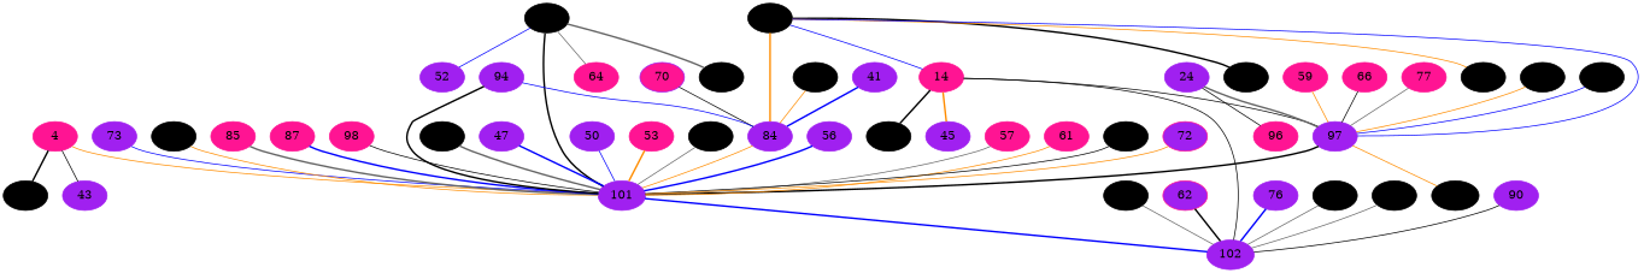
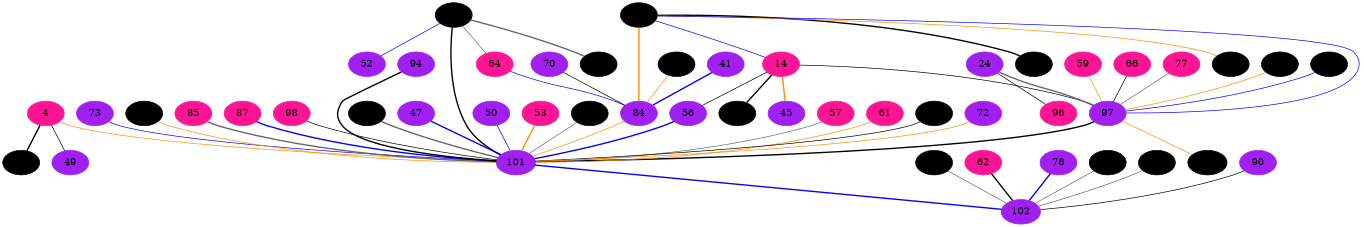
  graph {
    node [color=black style=filled]
    edge [color=black style=solid]
    4 [color=deeppink super="+1"]
-   43 [color=purple super="+29"]
+   43 [color=purple super="+29" label=49]
    81
    101 [color=purple super="+93+92+28+30+99+37+38+39+40"]
    102 [color=purple super="+88+15"]
    10 [super="+7"]
    14 [color=deeppink super="+12"]
    67 [super="+65"]
    84 [color=purple super="+9+8"]
    95
    97 [color=purple super="+91+25+22+31"]
    27
    45 [color=purple]
    100
    18 [super="+17"]
    52 [color=purple super="+32"]
    64 [color=deeppink]
    79
    24 [color=purple super="+23"]
    96 [color=deeppink]
    36
    41 [color=purple]
    46
    47 [color=purple]
    50 [color=purple]
    53 [color=deeppink]
    54
    55 [super="+34"]
    56 [color=purple]
    57 [color=deeppink]
    59 [color=deeppink]
    61 [color=deeppink]
-   62 [color=deeppink fillcolor=purple]
+   62 [color=deeppink]
    66 [color=deeppink]
    68
-   70 [color=purple fillcolor=deeppink]
+   70 [color=purple]
    72 [color=deeppink fillcolor=purple]
    73 [color=purple]
    75
    76 [color=purple]
    77 [color=deeppink]
    78
    82 [super="+48+60"]
    83 [super="+26+44"]
    85 [color=deeppink]
    87 [color=deeppink]
    89
    90 [color=purple]
    94 [color=purple]
    98 [color=deeppink]
    4 -- 43
    4 -- 81 [style=bold]
    4 -- 101 [color=darkorange weight=6]
    101 -- 102 [color=blue style=bold weight=4]
    10 -- 14 [color=blue]
    10 -- 67 [style=bold]
    10 -- 84 [color=darkorange style=bold weight=6]
    10 -- 95 [color=darkorange]
    10 -- 97 [color=blue]
-   14 -- 102 [weight=6]
+   14 -- 56 [weight=6]
    14 -- 97
    14 -- 27 [style=bold]
    14 -- 45 [color=darkorange style=bold]
    84 -- 101 [color=darkorange weight=4]
    97 -- 101 [style=bold weight=6]
    97 -- 100 [color=darkorange]
    18 -- 101 [style=bold weight=6]
    18 -- 52 [color=blue]
    18 -- 64 [color=gray40]
    18 -- 79 [color=gray40 style=bold]
-   94 -- 84 [color=blue]
+   64 -- 84 [color=blue]
    24 -- 97 [color=gray40 style=bold weight=6]
    24 -- 96
    36 -- 84 [color=darkorange]
    41 -- 84 [color=blue style=bold]
    46 -- 101 [color=gray40 style=bold]
    47 -- 101 [color=blue style=bold]
    50 -- 101 [color=blue]
    53 -- 101 [color=darkorange style=bold]
    54 -- 102 [color=gray40]
    55 -- 101 [color=gray40]
    56 -- 101 [color=blue style=bold]
    57 -- 101 [color=gray40]
    59 -- 97 [color=darkorange]
    61 -- 101 [color=darkorange]
    62 -- 102 [style=bold]
    66 -- 97
    68 -- 101
    70 -- 84
    72 -- 101 [color=darkorange]
    73 -- 101 [color=blue]
    75 -- 101 [color=darkorange]
    76 -- 102 [color=blue style=bold]
    77 -- 97 [color=gray40]
    78 -- 102 [color=gray40]
    82 -- 97 [color=darkorange]
    83 -- 102 [color=gray40]
    85 -- 101 [color=gray40 style=bold]
    87 -- 101 [color=blue style=bold]
    89 -- 97 [color=blue]
    90 -- 102
    94 -- 101 [style=bold]
    98 -- 101
  }
